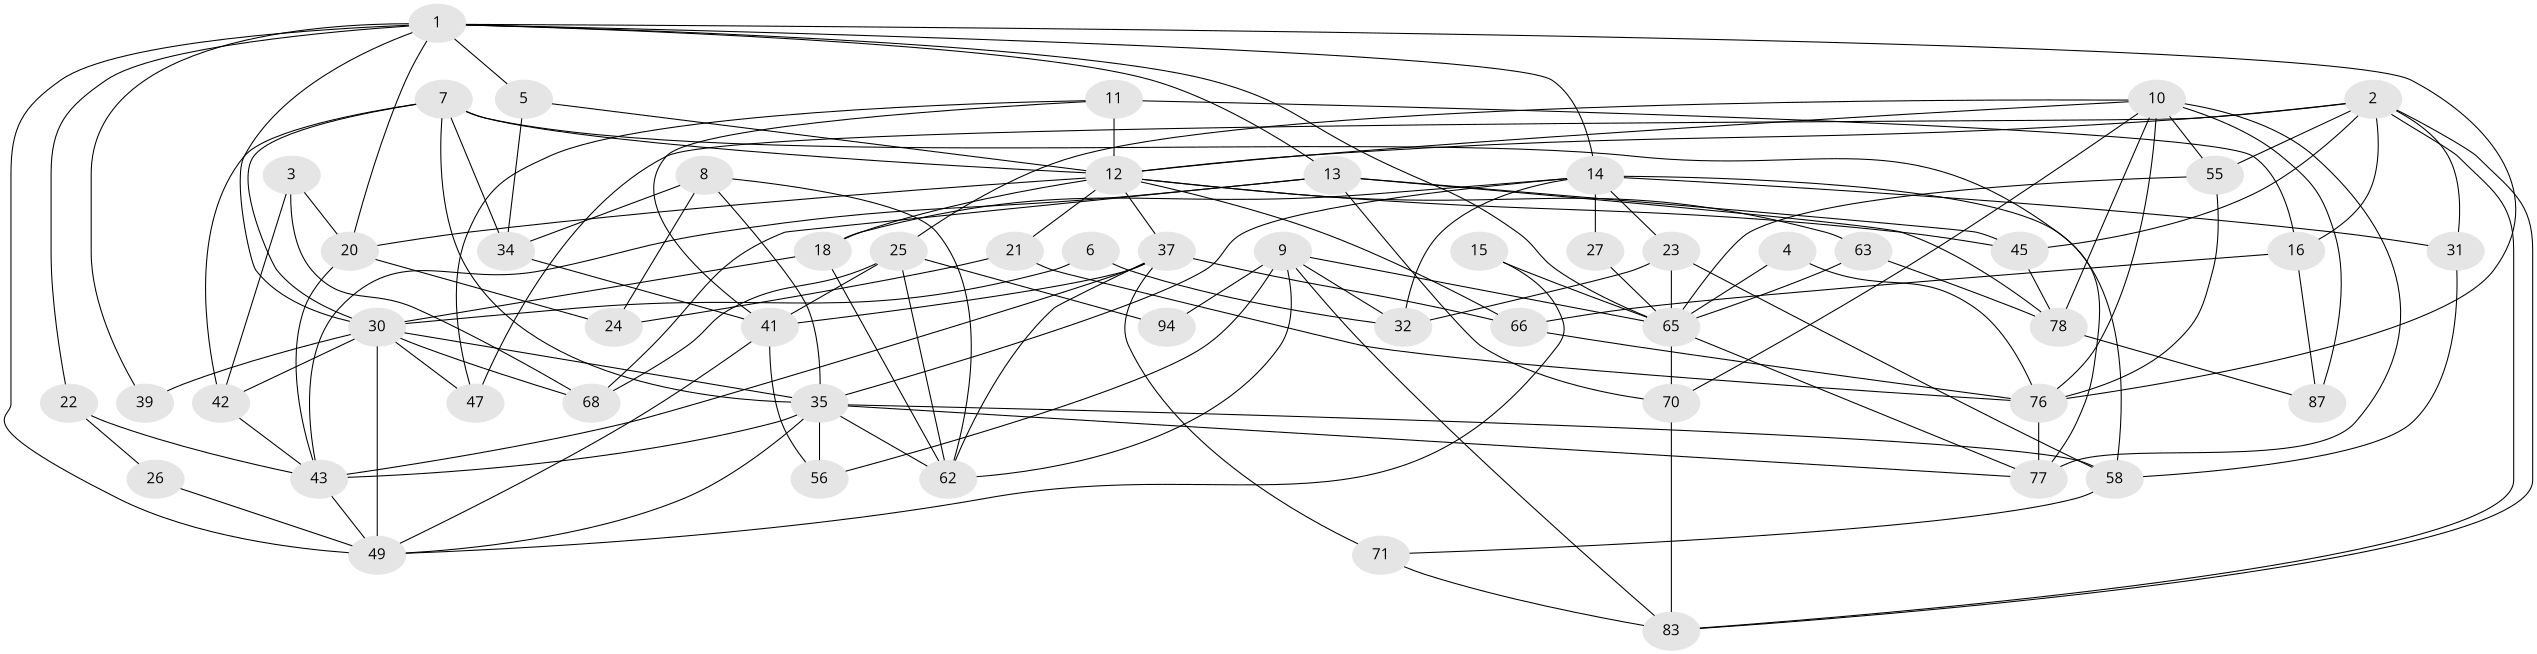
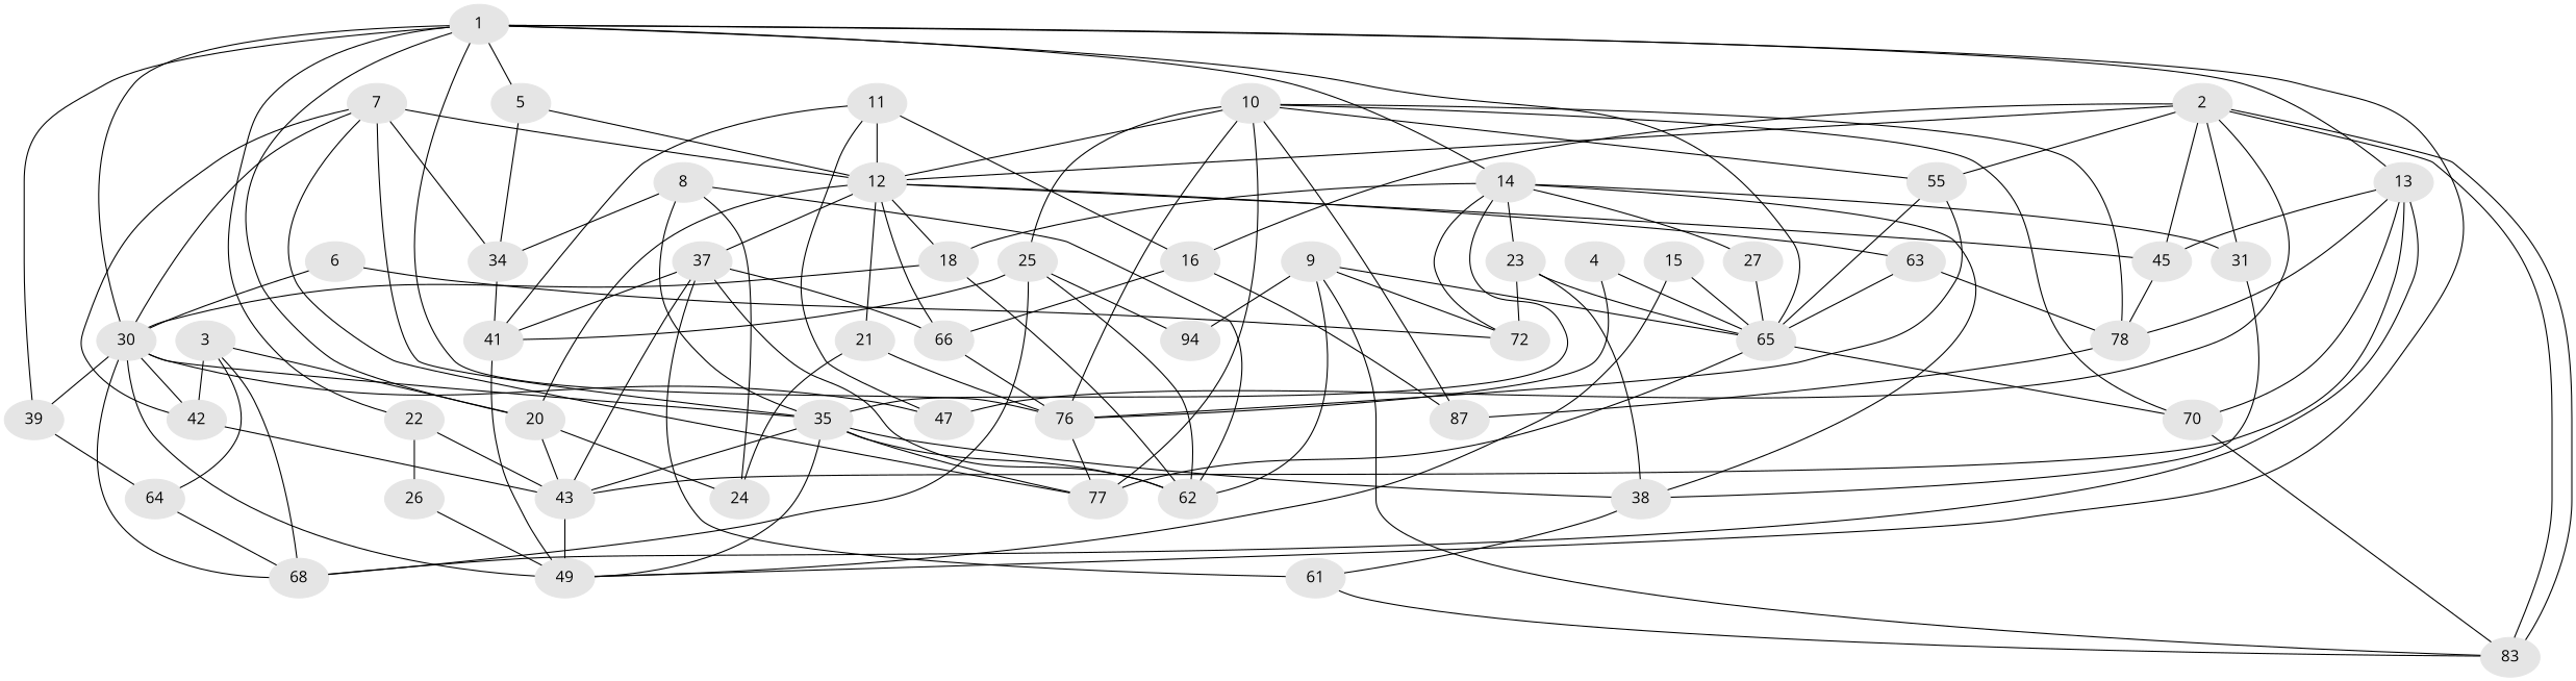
  graph {
    fontname="Open Sans"
    node [color=gray90 fontname="Open Sans" style=filled]
    edge [fontname="Open Sans"]
    1 [super="+46"]
    5
    13 [super="+72"]
    14 [super="+44"]
    20 [super="+86"]
    22
    30 [super="+40"]
    39
    49 [super="+51"]
    65 [super="+79"]
    76
    12 [super="+48"]
    34 [super="+84"]
    45 [super="+59"]
    68 [super="+71"]
    70
    78
    43 [super="+52"]
    31
-   32 [super="+36"]
+   32 [super="+36" label=72]
    35 [super="+85"]
    18 [super="+19"]
    23
    27
-   58 [super="+69"]
+   58 [super="+69" label=38]
    24
    26
    47 [super="+60"]
    42
+   64
    77 [super="+82"]
    2 [super="+81"]
    16 [super="+17"]
    55
    83
    21
    37 [super="+53"]
    63
    66 [super="+67"]
    87
    3 [super="+38"]
    4
    41 [super="+54"]
    6
    7 [super="+57"]
    62 [super="+80"]
-   56
    8 [super="+73"]
    9 [super="+29"]
    n50 [label=94]
    10 [super="+75"]
    25 [super="+28"]
    11 [super="+50"]
-   61 [label=71]
+   61
    15
    1 -- 5
    1 -- 13
    1 -- 14
    1 -- 20
    1 -- 22
    1 -- 30
    1 -- 39
    1 -- 49
    1 -- 65
    1 -- 76
    5 -- 12
    5 -- 34
    13 -- 45
    13 -- 68
    13 -- 70
    13 -- 78
    13 -- 43
    14 -- 31
    14 -- 32
    14 -- 35
    14 -- 18
    14 -- 23
    14 -- 27
    14 -- 58
    20 -- 43
    20 -- 24
    22 -- 43
    22 -- 26
    30 -- 39
    30 -- 49
    30 -- 68
    30 -- 35
    30 -- 47
    30 -- 42
+   39 -- 64
    65 -- 70
    65 -- 77
    76 -- 77
    12 -- 20
    12 -- 45
    12 -- 18
    12 -- 21
    12 -- 37
    12 -- 63
    12 -- 66
    34 -- 41
    45 -- 78
    70 -- 83
    78 -- 87
    43 -- 49
    31 -- 58
    35 -- 49
    35 -- 43
    35 -- 58
    35 -- 77
    35 -- 62
-   35 -- 56
    18 -- 30
    18 -- 62
    23 -- 65
    23 -- 32
    23 -- 58
    27 -- 65
    58 -- 61
    26 -- 49
    42 -- 43
+   64 -- 68
    2 -- 12
    2 -- 45
    2 -- 31
    2 -- 47
    2 -- 16
    2 -- 55
    2 -- 83
    2 -- 83
    16 -- 66 [weight=2]
    16 -- 87
    55 -- 65
    55 -- 76
    21 -- 76
    21 -- 24
    37 -- 43
    37 -- 66
    37 -- 41
    37 -- 62
    37 -- 61
    63 -- 65
    63 -- 78
    66 -- 76
    3 -- 20
    3 -- 68
    3 -- 42
+   3 -- 64 [weight=2]
    4 -- 65
    4 -- 76
    41 -- 49
-   41 -- 56
    6 -- 30
    6 -- 32
    7 -- 30
    7 -- 12
    7 -- 34 [weight=2]
    7 -- 35
    7 -- 42
    7 -- 77
    8 -- 34
    8 -- 35
    8 -- 24
    8 -- 62
    9 -- 65
    9 -- 32
    9 -- 83
    9 -- 62
-   9 -- 56
    9 -- n50
    10 -- 76
    10 -- 12
    10 -- 70
    10 -- 78
    10 -- 77 [weight=2]
    10 -- 55
    10 -- 87
    10 -- 25
    25 -- 68
    25 -- 41
    25 -- 62
    25 -- n50
    11 -- 12 [weight=2]
    11 -- 47
    11 -- 16
    11 -- 41
    61 -- 83
    15 -- 49
    15 -- 65
  }
